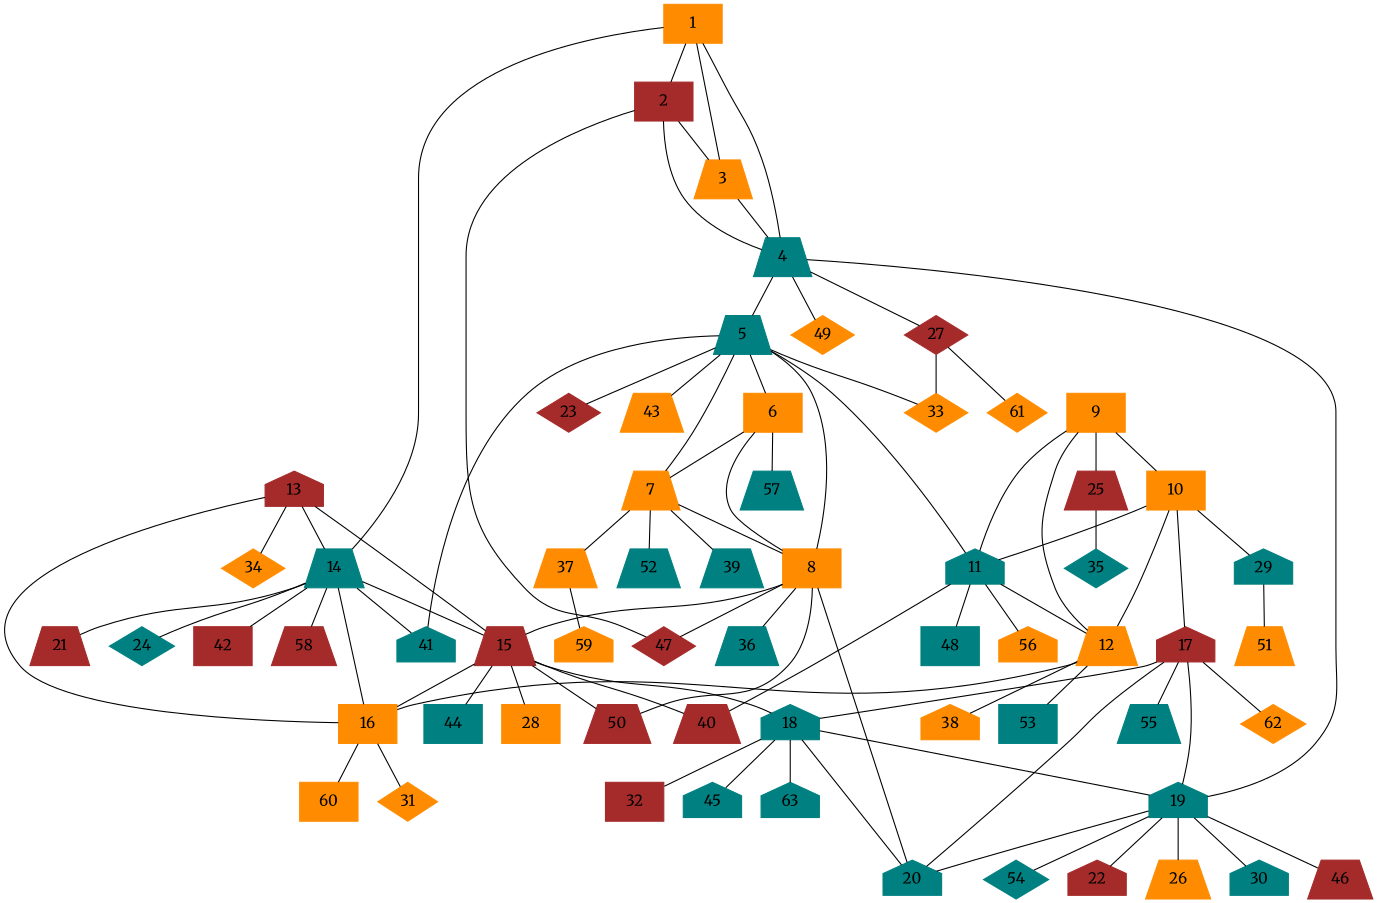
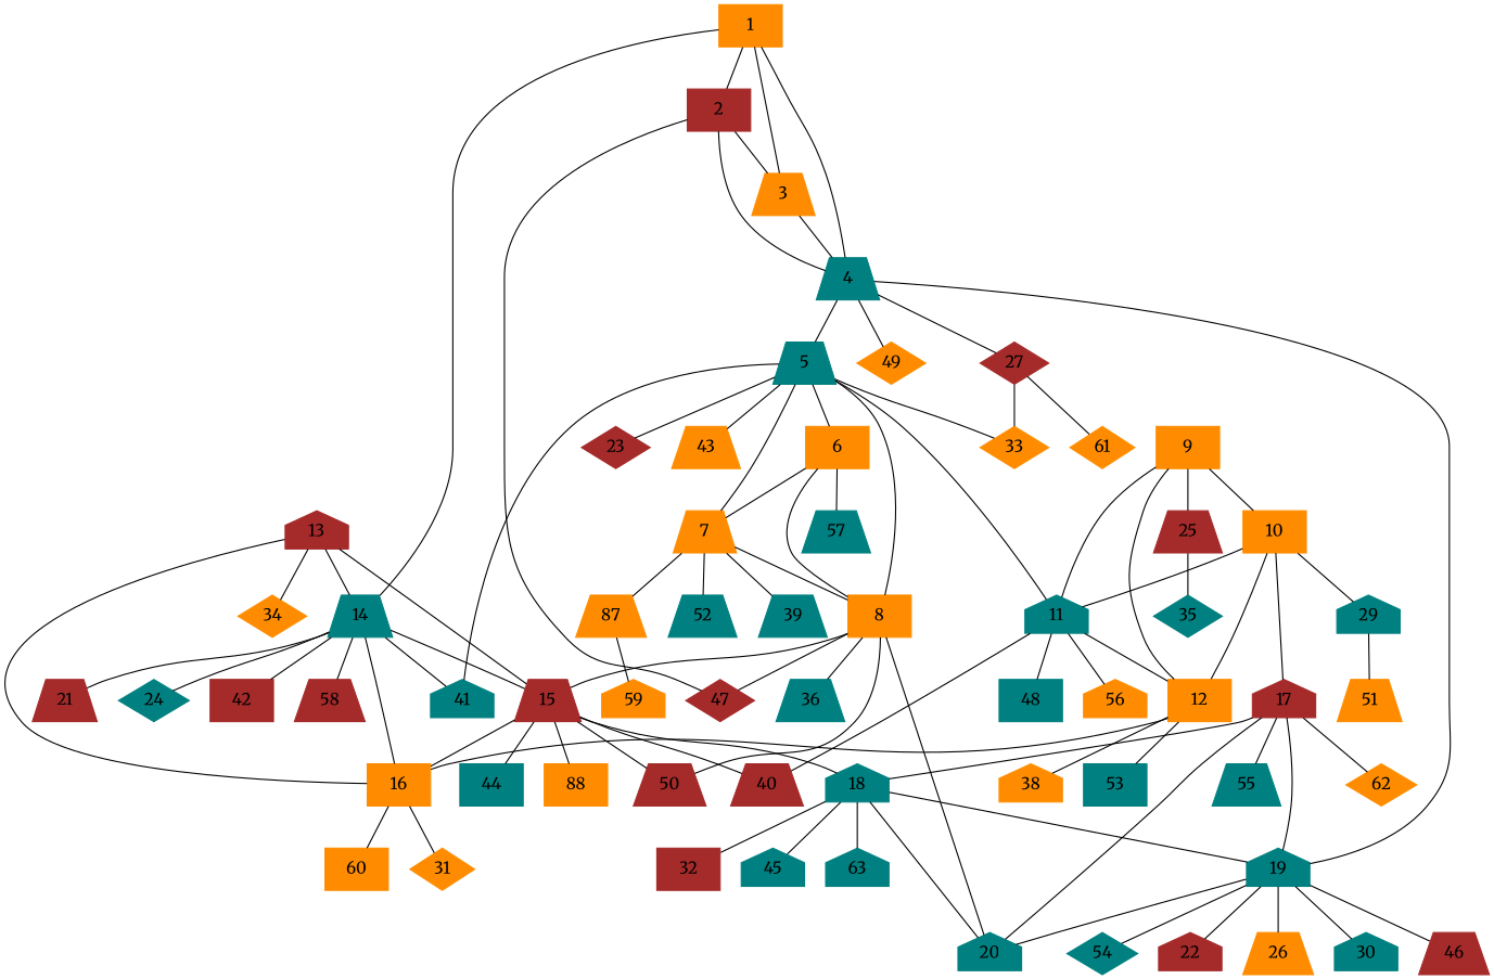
  graph {
    fontname=Merriweather
    node [color=darkorange fontname=Merriweather shape=trapezium style=filled]
    edge [fontname=Merriweather weight=1.0]
    1 [shape=box]
    2 [color=brown shape=box]
    3
    4 [color=teal]
    14 [color=teal]
    47 [color=brown shape=diamond]
    5 [color=teal]
    19 [color=teal shape=house]
    27 [color=brown shape=diamond]
    49 [shape=diamond]
    9 [shape=box]
    11 [color=teal shape=house]
    10 [shape=box]
-   12
+   12 [shape=box]
    25 [color=brown]
    41 [color=teal shape=house]
    15 [color=brown]
    16 [shape=box]
    21 [color=brown]
    24 [color=teal shape=diamond]
    42 [color=brown shape=box]
    58 [color=brown]
    6 [shape=box]
    7
    8 [shape=box]
    23 [color=brown shape=diamond]
    33 [shape=diamond]
    43
    20 [color=teal shape=house]
    22 [color=brown shape=house]
    26
    30 [color=teal shape=house]
    46 [color=brown]
    54 [color=teal shape=diamond]
    61 [shape=diamond]
    57 [color=teal]
-   37
+   37 [label=87]
    39 [color=teal]
    52 [color=teal]
    36 [color=teal]
    50 [color=brown]
    40 [color=brown]
    48 [color=teal shape=box]
    56 [shape=house]
    59 [shape=house]
    18 [color=teal shape=house]
-   28 [shape=box]
+   28 [shape=box label=88]
    44 [color=teal shape=box]
    17 [color=brown shape=house]
    29 [color=teal shape=house]
    38 [shape=house]
    53 [color=teal shape=box]
    35 [color=teal shape=diamond]
    55 [color=teal]
    62 [shape=diamond]
    51
    31 [shape=diamond]
    60 [shape=box]
    13 [color=brown shape=house]
    34 [shape=diamond]
    32 [color=brown shape=box]
    45 [color=teal shape=house]
    63 [color=teal shape=house]
    1 -- 2
    1 -- 3
    1 -- 4
    1 -- 14
    2 -- 3
    2 -- 4
    2 -- 47
    3 -- 4
    4 -- 5
    4 -- 19
    4 -- 27
    4 -- 49
    14 -- 41
    14 -- 15
    14 -- 16
    14 -- 21
    14 -- 24
    14 -- 42
    14 -- 58
    5 -- 11
    5 -- 41
    5 -- 6
    5 -- 7
    5 -- 8
    5 -- 23
    5 -- 33
    5 -- 43
    19 -- 20
    19 -- 22
    19 -- 26
    19 -- 30
    19 -- 46
    19 -- 54
    27 -- 33
    27 -- 61
    9 -- 11
    9 -- 10
    9 -- 12
    9 -- 25
    11 -- 12
    11 -- 40
    11 -- 48
    11 -- 56
    10 -- 11
    10 -- 12
    10 -- 17
    10 -- 29
    12 -- 16
    12 -- 38
    12 -- 53
    25 -- 35
    15 -- 16
    15 -- 50
    15 -- 40
    15 -- 18
    15 -- 28
    15 -- 44
    16 -- 31
    16 -- 60
    6 -- 7
    6 -- 8
    6 -- 57
    7 -- 8
    7 -- 37
    7 -- 39
    7 -- 52
    8 -- 47
    8 -- 15
    8 -- 20
    8 -- 36
    8 -- 50
    37 -- 59
    18 -- 19
    18 -- 20
    18 -- 32
    18 -- 45
    18 -- 63
    17 -- 19
    17 -- 20
    17 -- 18
    17 -- 55
    17 -- 62
    29 -- 51
    13 -- 14
    13 -- 15
    13 -- 16
    13 -- 34
  }
